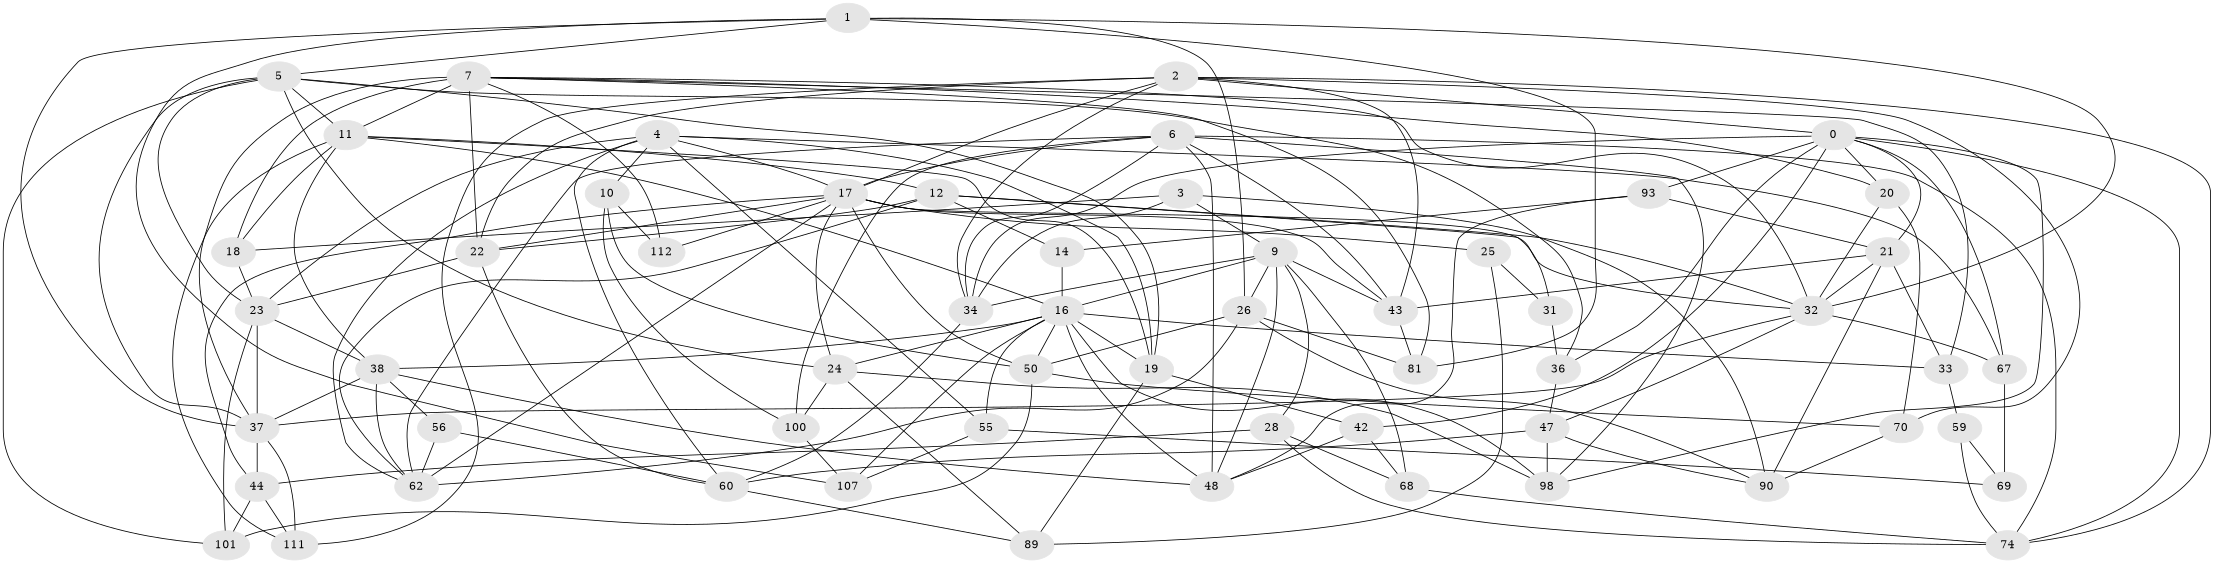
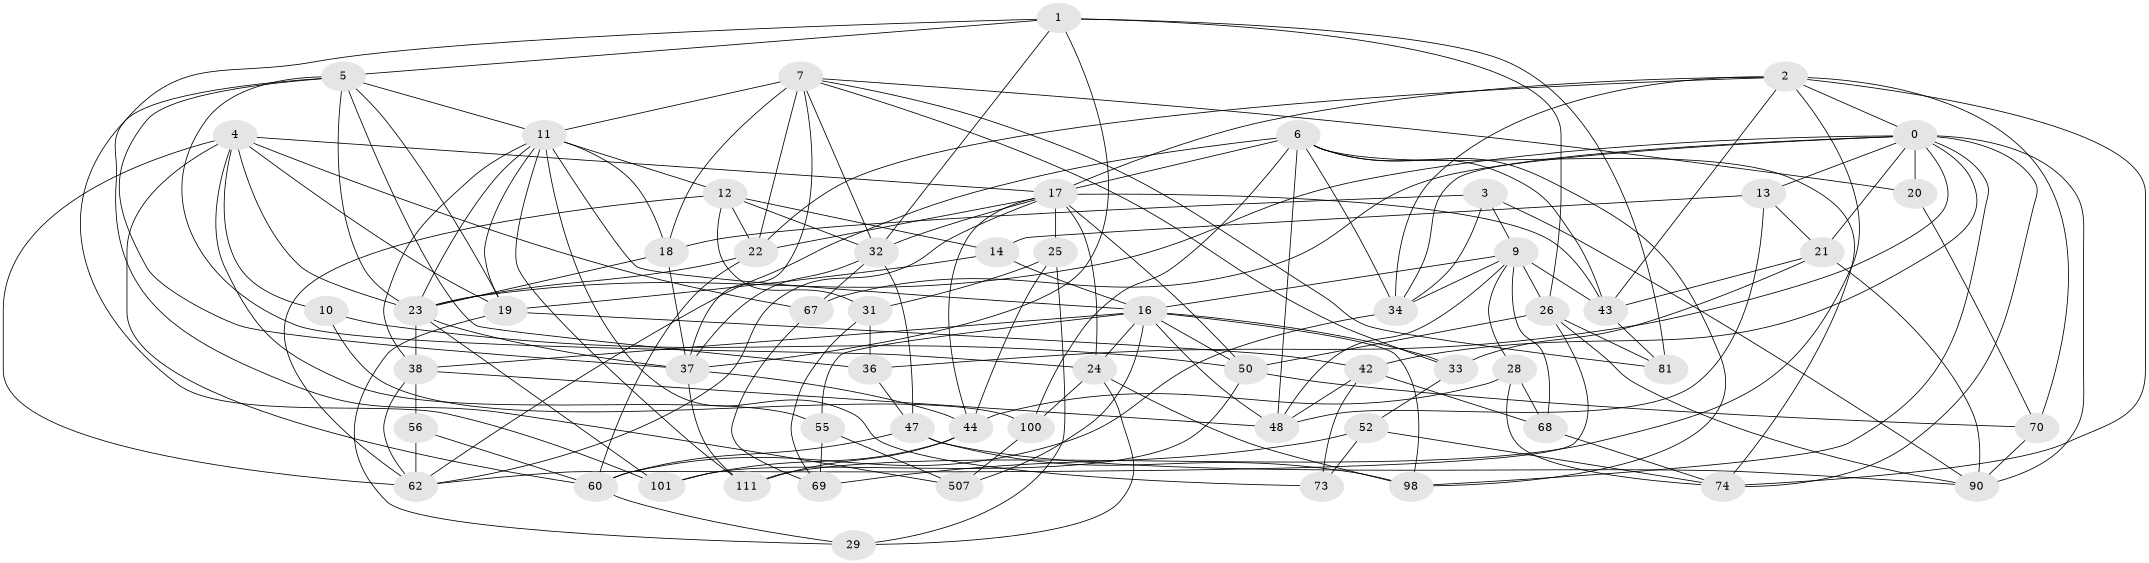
  graph {
    node [color=gray90 style=filled]
    1 [super="+15"]
    5 [super="+116+72"]
    26 [super="+75"]
    32 [super="+58+110+108"]
    37 [super="+51+77"]
    81
-   107
+   107 [label=507]
    19 [super="+87"]
    23 [super="+66+88"]
    11 [super="+84+104+97"]
    24 [super="+27"]
    36
    101
    90 [super="+109"]
    62 [super="+65+102"]
    50 [super="+94"]
    67
    47 [super="+71"]
    111
    44 [super="+61"]
    2 [super="+92+96"]
    n22 [label=0 super="+76+41"]
    17 [super="+35+40+63"]
    22 [super="+106"]
    34 [super="+103"]
    43 [super="+115"]
    70
    74 [super="+91"]
    98 [super="+113"]
    20
-   13 [label=93]
+   13
    21 [super="+30"]
    42 [super="+86"]
-   112
    25
    60 [super="+78"]
    9 [super="+85+57"]
    48 [super="+64"]
    16 [super="+80+45"]
    28
    68
    3
    18 [super="+46"]
    4 [super="+29"]
    10 [super="+39"]
    55
    100
-   89
+   89 [label=29]
    38 [super="+54"]
    69
    12 [super="+49"]
+   73
    6 [super="+114+82"]
    7 [super="+53+83"]
    33
-   52 [label=59]
+   52
    14
    31
    56
    1 -- 5
    1 -- 26
    1 -- 32
    1 -- 37
    1 -- 81
    1 -- 107
    5 -- 37
    5 -- 19
    5 -- 23
    5 -- 11
    5 -- 24
    5 -- 36
    5 -- 101
    26 -- 81
    26 -- 90
    26 -- 62
    26 -- 50
    32 -- 37
    32 -- 67
    32 -- 47 [weight=2]
    37 -- 111
    37 -- 44
    19 -- 42
    19 -- 89
    23 -- 37
    23 -- 101
    23 -- 38
    11 -- 19
+   11 -- 23
    11 -- 111
    11 -- 16
    11 -- 18
    11 -- 38
    11 -- 12
+   11 -- 73
    24 -- 98
    24 -- 100
    24 -- 89
    36 -- 47
    50 -- 101
    50 -- 70
    67 -- 69
    47 -- 90
    47 -- 98
    47 -- 60
    44 -- 101
    44 -- 111
    2 -- 111
    2 -- n22
    2 -- 17
    2 -- 22
    2 -- 34
    2 -- 43
    2 -- 70
    2 -- 74
+   n22 -- 23
    n22 -- 36
+   n22 -- 90
    n22 -- 67
    n22 -- 34
    n22 -- 74
    n22 -- 98
    n22 -- 20
    n22 -- 13
    n22 -- 21
    n22 -- 42
    17 -- 32
    17 -- 24
    17 -- 62
    17 -- 50
    17 -- 44
    17 -- 22
    17 -- 43
-   17 -- 112
    17 -- 25
    22 -- 23
    22 -- 60
    34 -- 60
    43 -- 81
    70 -- 90
-   20 -- 32
    20 -- 70
    13 -- 21
    13 -- 48
    13 -- 14
-   21 -- 32
    21 -- 90
    21 -- 43
    21 -- 33
    42 -- 48
    42 -- 68
+   42 -- 73 [weight=2]
+   25 -- 44
    25 -- 89
    25 -- 31
    60 -- 89
    9 -- 26
    9 -- 34
    9 -- 43
    9 -- 48
    9 -- 16
    9 -- 28
    9 -- 68
    16 -- 107
    16 -- 24
    16 -- 50
    16 -- 98 [weight=2]
    16 -- 48
    16 -- 55
    16 -- 38
    16 -- 33
    28 -- 44
    28 -- 74
    28 -- 68
    68 -- 74
    3 -- 90
    3 -- 34
    3 -- 9
    3 -- 18
-   38 -- 37
+   18 -- 37
    18 -- 23
    4 -- 19
    4 -- 23
    4 -- 62
    4 -- 67
    4 -- 17
    4 -- 60
    4 -- 10
    4 -- 55
    10 -- 50
-   10 -- 112 [weight=2]
    10 -- 100
    55 -- 107
    55 -- 69
    100 -- 107
    38 -- 62
    38 -- 48
    38 -- 56
    12 -- 32
    12 -- 62
    12 -- 22
    12 -- 14
    12 -- 31
    6 -- 62
    6 -- 17
    6 -- 34
    6 -- 43
    6 -- 74
    6 -- 98
    6 -- 48
    6 -- 100
    7 -- 32
    7 -- 37
    7 -- 81
    7 -- 11
    7 -- 22
    7 -- 20
-   7 -- 112
    7 -- 18 [weight=2]
    7 -- 33
    33 -- 52
    52 -- 74
    52 -- 69
-   16 -- 19
+   52 -- 73
+   14 -- 19
    14 -- 16
    31 -- 36
+   31 -- 69
    56 -- 62 [weight=2]
    56 -- 60
  }
